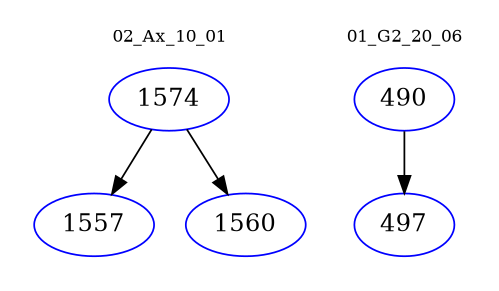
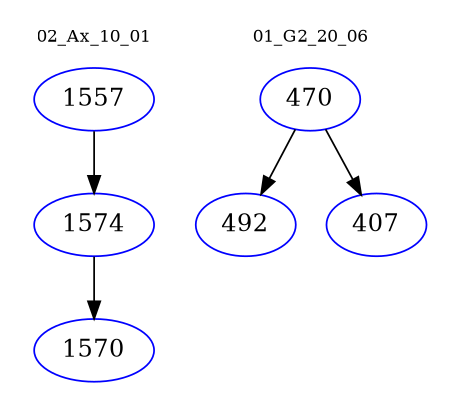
  digraph {
    node [color=blue]
    edge [color=black]
    n1 [label=1557]
    n2 [label=1574]
-   n3 [label=1560]
-   n4 [label=490]
-   n6 [label=497]
+   n3 [label=1570]
+   n4 [label=470]
+   n5 [label=492]
+   n6 [label=407]
    subgraph cluster_1 {
      color=white
      fontsize=10
      label="02_Ax_10_01"
      n1
      n2
      n3
    }
    subgraph cluster_2 {
      color=white
      fontsize=10
      label="01_G2_20_06"
      n4
+     n5
      n6
    }
-   n2 -> n1
+   n1 -> n2
    n2 -> n3
+   n4 -> n5
    n4 -> n6
  }
